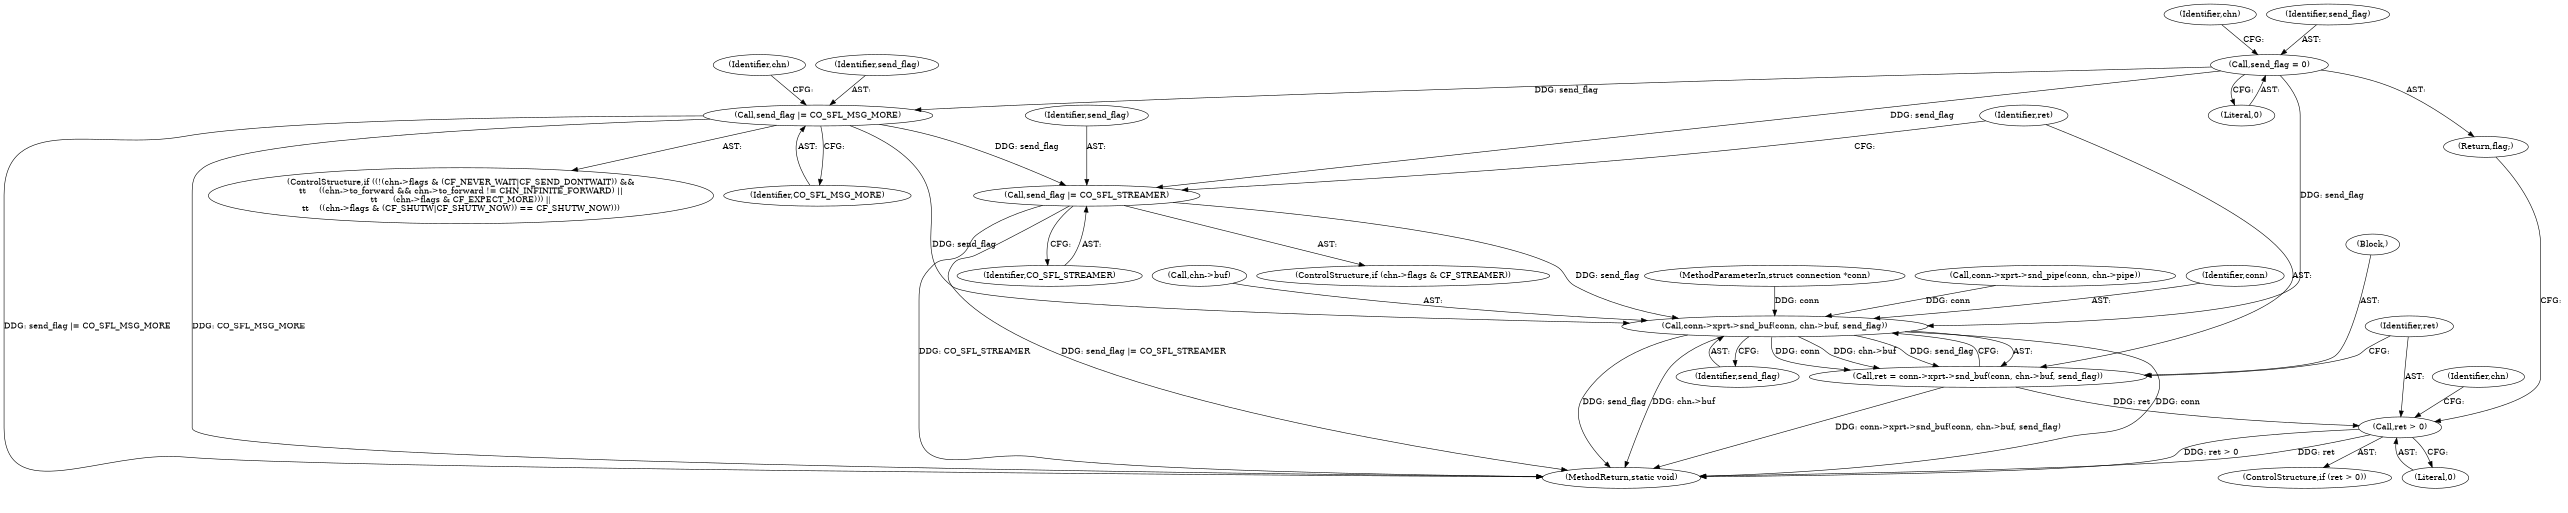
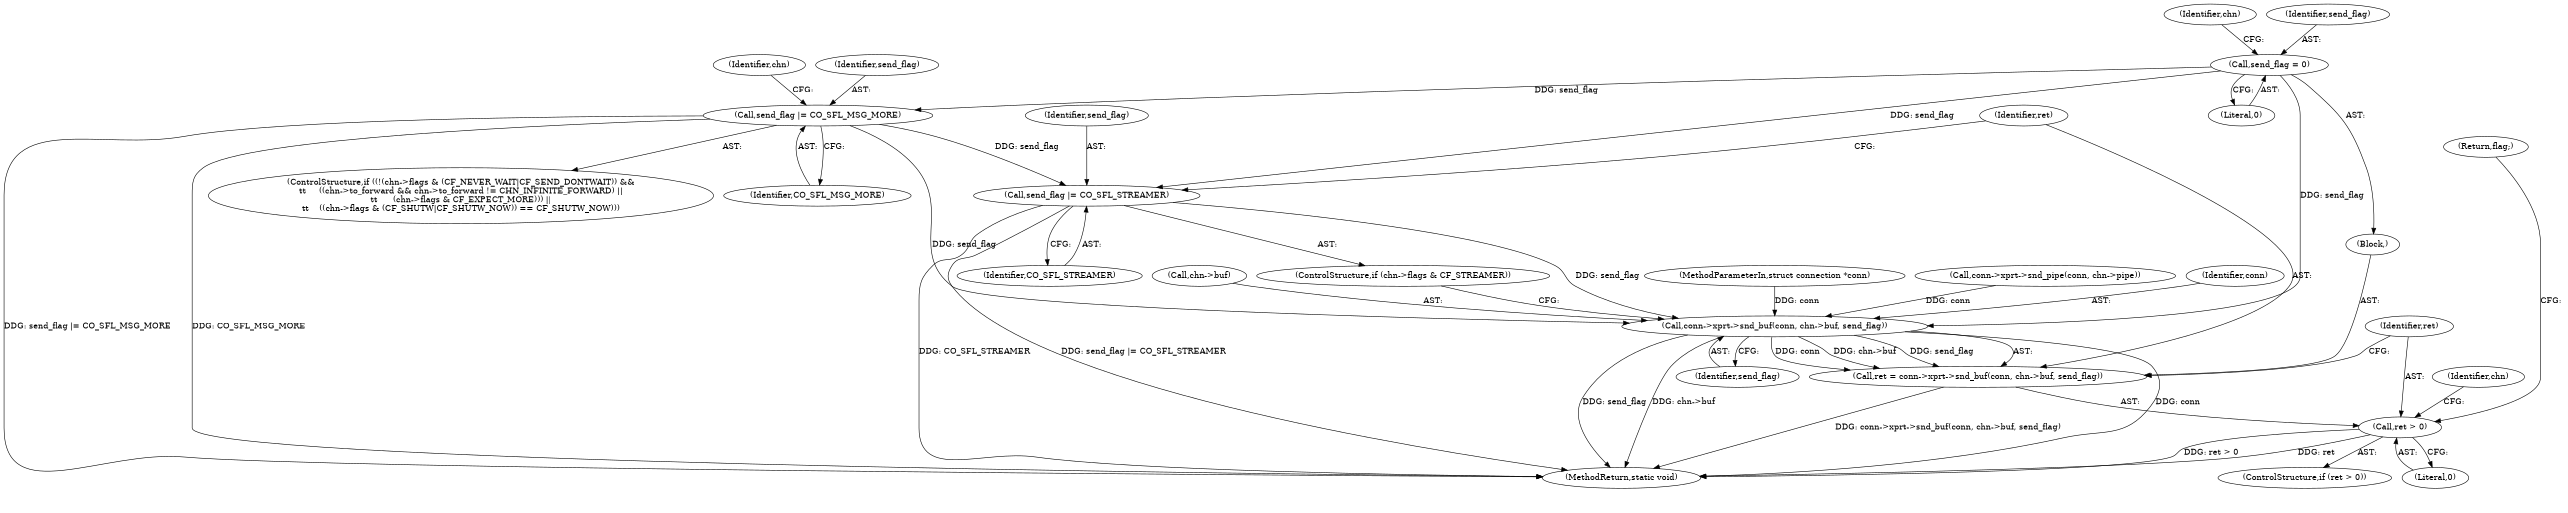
  digraph {
    n1 [label="(Call,send_flag |= CO_SFL_STREAMER)"]
    n2 [label="(Call,conn->xprt->snd_buf(conn, chn->buf, send_flag))"]
    n3 [label="(MethodReturn,static void)"]
    n4 [label="(Identifier,CO_SFL_STREAMER)"]
    n5 [label="(ControlStructure,if (chn->flags & CF_STREAMER))"]
    n6 [label="(Call,ret = conn->xprt->snd_buf(conn, chn->buf, send_flag))"]
    n7 [label="(Identifier,send_flag)"]
    n8 [label="(Call,send_flag = 0)"]
    n9 [label="(Call,send_flag |= CO_SFL_MSG_MORE)"]
    n10 [label="(Literal,0)"]
    n11 [label="(Block,)"]
    n12 [label="(ControlStructure,if ((!(chn->flags & (CF_NEVER_WAIT|CF_SEND_DONTWAIT)) &&\n\t\t     ((chn->to_forward && chn->to_forward != CHN_INFINITE_FORWARD) ||\n\t\t      (chn->flags & CF_EXPECT_MORE))) ||\n\t\t    ((chn->flags & (CF_SHUTW|CF_SHUTW_NOW)) == CF_SHUTW_NOW)))"]
    n13 [label="(Identifier,CO_SFL_MSG_MORE)"]
    n14 [label="(Call,ret > 0)"]
    n15 [label="(Literal,0)"]
    n16 [label="(ControlStructure,if (ret > 0))"]
    n17 [label="(Identifier,chn)"]
    n18 [label="(Identifier,send_flag)"]
    n19 [label="(Return,flag;)"]
    n20 [label="(Identifier,chn)"]
    n21 [label="(MethodParameterIn,struct connection *conn)"]
    n22 [label="(Call,conn->xprt->snd_pipe(conn, chn->pipe))"]
    n23 [label="(Identifier,conn)"]
    n24 [label="(Call,chn->buf)"]
    n25 [label="(Identifier,chn)"]
    n26 [label="(Identifier,send_flag)"]
    n27 [label="(Identifier,send_flag)"]
    n28 [label="(Identifier,ret)"]
    n29 [label="(Identifier,ret)"]
    n1 -> n2 [label="DDG: send_flag"]
    n1 -> n3 [label="DDG: CO_SFL_STREAMER"]
    n1 -> n3 [label="DDG: send_flag |= CO_SFL_STREAMER"]
    n1 -> n4 [label="CFG: "]
    n1 -> n5 [label="AST: "]
    n2 -> n3 [label="DDG: chn->buf"]
    n2 -> n3 [label="DDG: conn"]
    n2 -> n3 [label="DDG: send_flag"]
    n2 -> n6 [label="AST: "]
    n2 -> n6 [label="DDG: conn"]
    n2 -> n6 [label="DDG: chn->buf"]
    n2 -> n6 [label="DDG: send_flag"]
    n2 -> n7 [label="CFG: "]
    n4 -> n1 [label="AST: "]
-   n6 -> n2 [label="CFG: "]
+   n5 -> n2 [label="CFG: "]
    n6 -> n3 [label="DDG: conn->xprt->snd_buf(conn, chn->buf, send_flag)"]
-   n6 -> n14 [label="DDG: ret"]
+   n6 -> n14 [label="AST: "]
    n7 -> n2 [label="AST: "]
    n8 -> n1 [label="DDG: send_flag"]
    n8 -> n2 [label="DDG: send_flag"]
    n8 -> n9 [label="DDG: send_flag"]
    n8 -> n10 [label="CFG: "]
-   n8 -> n19 [label="AST: "]
+   n8 -> n11 [label="AST: "]
    n9 -> n1 [label="DDG: send_flag"]
    n9 -> n2 [label="DDG: send_flag"]
    n9 -> n3 [label="DDG: send_flag |= CO_SFL_MSG_MORE"]
    n9 -> n3 [label="DDG: CO_SFL_MSG_MORE"]
    n9 -> n12 [label="AST: "]
    n9 -> n13 [label="CFG: "]
    n10 -> n8 [label="AST: "]
    n11 -> n6 [label="AST: "]
    n13 -> n9 [label="AST: "]
    n14 -> n3 [label="DDG: ret"]
    n14 -> n3 [label="DDG: ret > 0"]
    n14 -> n15 [label="CFG: "]
    n14 -> n16 [label="AST: "]
    n15 -> n14 [label="AST: "]
    n17 -> n8 [label="CFG: "]
    n18 -> n8 [label="AST: "]
    n19 -> n14 [label="CFG: "]
    n20 -> n14 [label="CFG: "]
    n21 -> n2 [label="DDG: conn"]
    n22 -> n2 [label="DDG: conn"]
    n23 -> n2 [label="AST: "]
    n24 -> n2 [label="AST: "]
    n25 -> n9 [label="CFG: "]
    n26 -> n9 [label="AST: "]
    n27 -> n1 [label="AST: "]
    n28 -> n6 [label="CFG: "]
    n28 -> n14 [label="AST: "]
    n29 -> n1 [label="CFG: "]
    n29 -> n6 [label="AST: "]
  }
